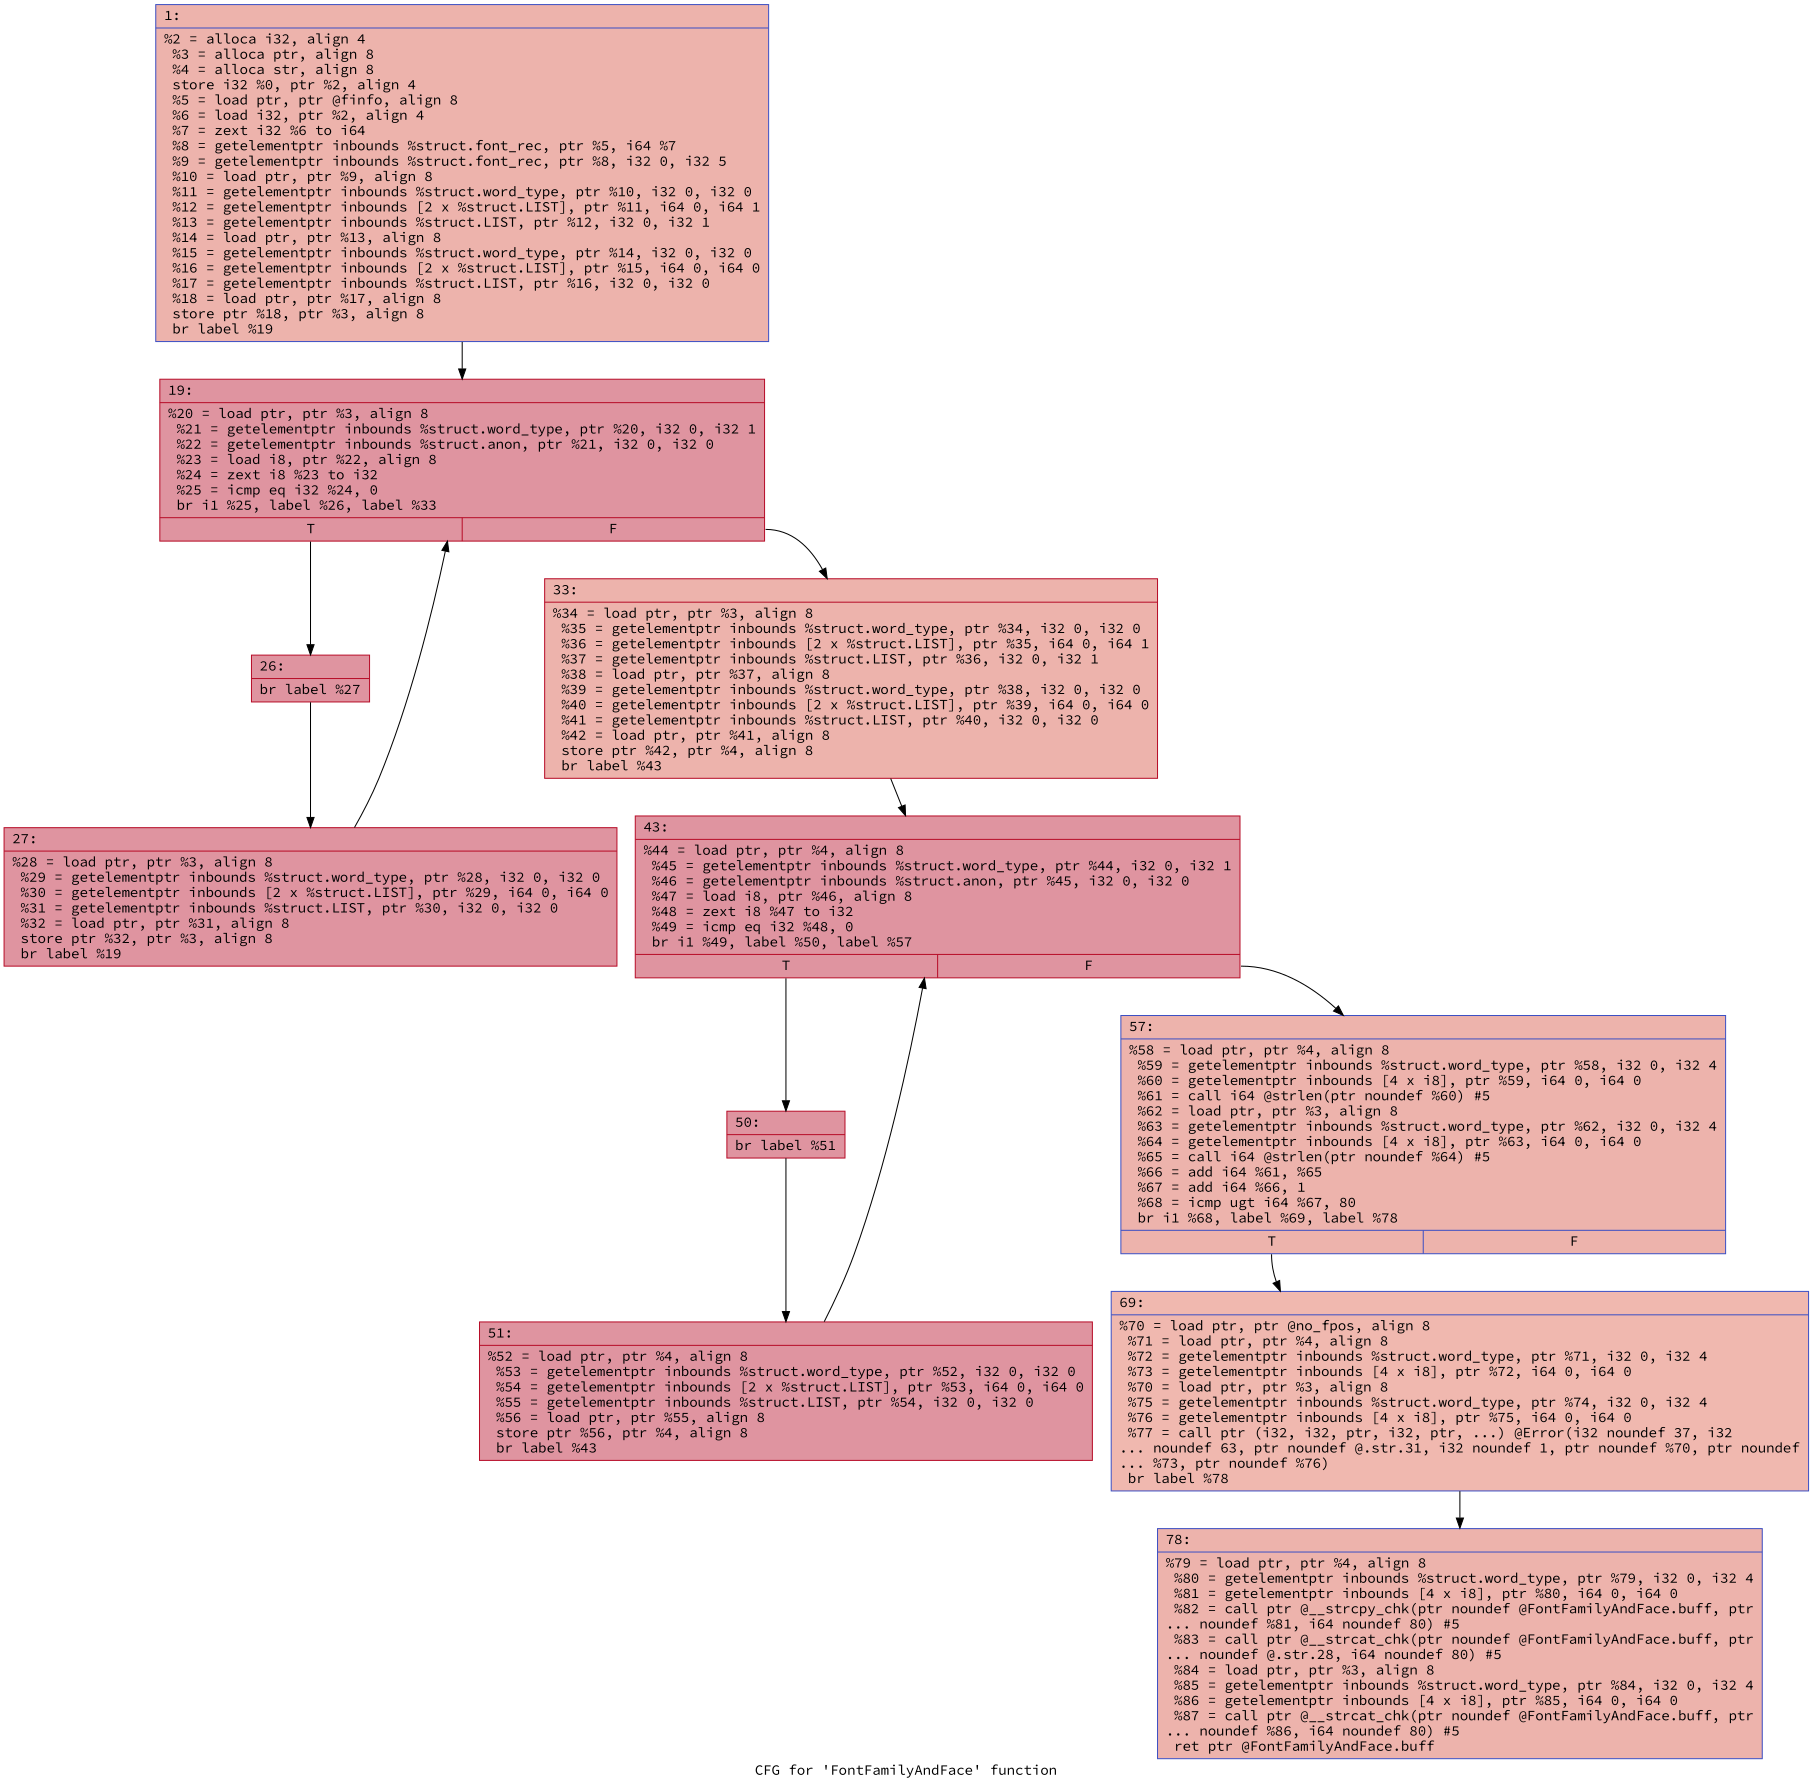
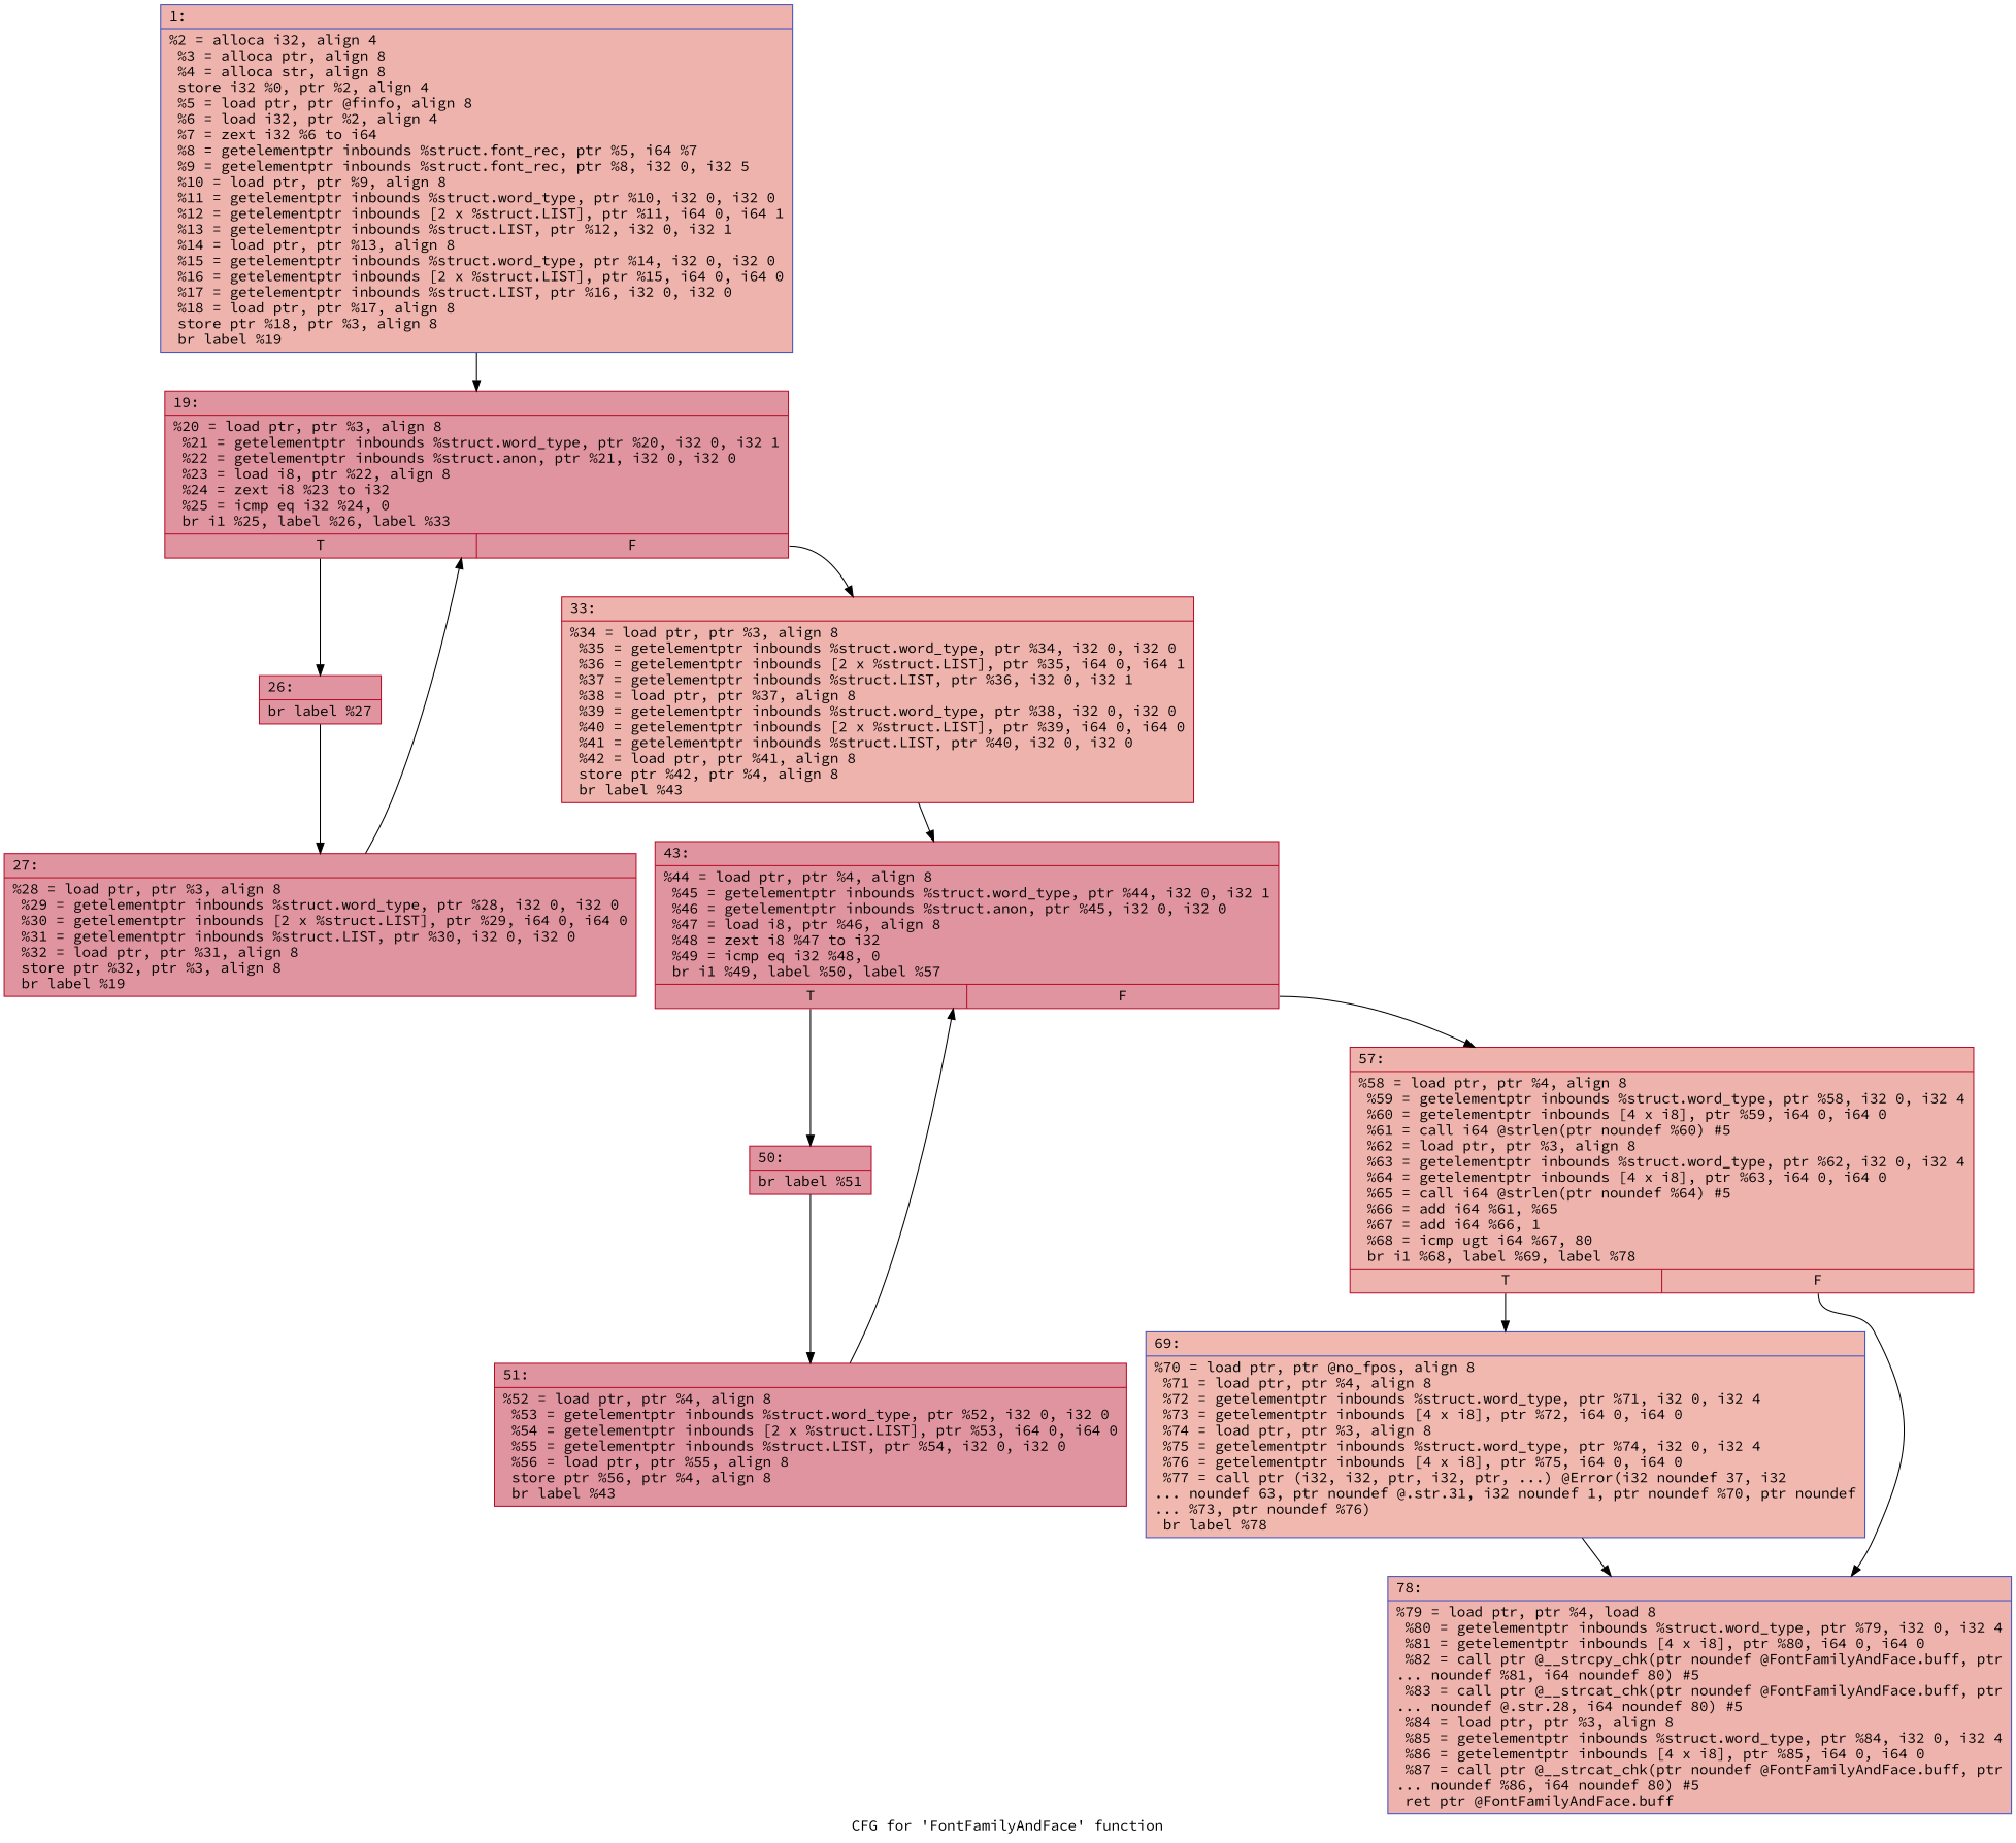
  digraph {
    fontname="Source Code Pro"
    label="CFG for 'FontFamilyAndFace' function"
    node [color="#b70d28ff" fillcolor="#b70d2870" fontname="Source Code Pro" shape=record style=filled]
    edge [fontname="Source Code Pro"]
    n1 [color="#3d50c3ff" fillcolor="#d6524470" label="{1:\l|  %2 = alloca i32, align 4\l  %3 = alloca ptr, align 8\l  %4 = alloca str, align 8\l  store i32 %0, ptr %2, align 4\l  %5 = load ptr, ptr @finfo, align 8\l  %6 = load i32, ptr %2, align 4\l  %7 = zext i32 %6 to i64\l  %8 = getelementptr inbounds %struct.font_rec, ptr %5, i64 %7\l  %9 = getelementptr inbounds %struct.font_rec, ptr %8, i32 0, i32 5\l  %10 = load ptr, ptr %9, align 8\l  %11 = getelementptr inbounds %struct.word_type, ptr %10, i32 0, i32 0\l  %12 = getelementptr inbounds [2 x %struct.LIST], ptr %11, i64 0, i64 1\l  %13 = getelementptr inbounds %struct.LIST, ptr %12, i32 0, i32 1\l  %14 = load ptr, ptr %13, align 8\l  %15 = getelementptr inbounds %struct.word_type, ptr %14, i32 0, i32 0\l  %16 = getelementptr inbounds [2 x %struct.LIST], ptr %15, i64 0, i64 0\l  %17 = getelementptr inbounds %struct.LIST, ptr %16, i32 0, i32 0\l  %18 = load ptr, ptr %17, align 8\l  store ptr %18, ptr %3, align 8\l  br label %19\l}"]
    n2 [label="{19:\l|  %20 = load ptr, ptr %3, align 8\l  %21 = getelementptr inbounds %struct.word_type, ptr %20, i32 0, i32 1\l  %22 = getelementptr inbounds %struct.anon, ptr %21, i32 0, i32 0\l  %23 = load i8, ptr %22, align 8\l  %24 = zext i8 %23 to i32\l  %25 = icmp eq i32 %24, 0\l  br i1 %25, label %26, label %33\l|{<s0>T|<s1>F}}"]
    n3 [label="{26:\l|  br label %27\l}"]
    n4 [fillcolor="#d6524470" label="{33:\l|  %34 = load ptr, ptr %3, align 8\l  %35 = getelementptr inbounds %struct.word_type, ptr %34, i32 0, i32 0\l  %36 = getelementptr inbounds [2 x %struct.LIST], ptr %35, i64 0, i64 1\l  %37 = getelementptr inbounds %struct.LIST, ptr %36, i32 0, i32 1\l  %38 = load ptr, ptr %37, align 8\l  %39 = getelementptr inbounds %struct.word_type, ptr %38, i32 0, i32 0\l  %40 = getelementptr inbounds [2 x %struct.LIST], ptr %39, i64 0, i64 0\l  %41 = getelementptr inbounds %struct.LIST, ptr %40, i32 0, i32 0\l  %42 = load ptr, ptr %41, align 8\l  store ptr %42, ptr %4, align 8\l  br label %43\l}"]
    n5 [label="{27:\l|  %28 = load ptr, ptr %3, align 8\l  %29 = getelementptr inbounds %struct.word_type, ptr %28, i32 0, i32 0\l  %30 = getelementptr inbounds [2 x %struct.LIST], ptr %29, i64 0, i64 0\l  %31 = getelementptr inbounds %struct.LIST, ptr %30, i32 0, i32 0\l  %32 = load ptr, ptr %31, align 8\l  store ptr %32, ptr %3, align 8\l  br label %19\l}"]
    n6 [label="{43:\l|  %44 = load ptr, ptr %4, align 8\l  %45 = getelementptr inbounds %struct.word_type, ptr %44, i32 0, i32 1\l  %46 = getelementptr inbounds %struct.anon, ptr %45, i32 0, i32 0\l  %47 = load i8, ptr %46, align 8\l  %48 = zext i8 %47 to i32\l  %49 = icmp eq i32 %48, 0\l  br i1 %49, label %50, label %57\l|{<s0>T|<s1>F}}"]
    n7 [label="{50:\l|  br label %51\l}"]
-   n8 [color="#3d50c3ff" fillcolor="#d6524470" label="{57:\l|  %58 = load ptr, ptr %4, align 8\l  %59 = getelementptr inbounds %struct.word_type, ptr %58, i32 0, i32 4\l  %60 = getelementptr inbounds [4 x i8], ptr %59, i64 0, i64 0\l  %61 = call i64 @strlen(ptr noundef %60) #5\l  %62 = load ptr, ptr %3, align 8\l  %63 = getelementptr inbounds %struct.word_type, ptr %62, i32 0, i32 4\l  %64 = getelementptr inbounds [4 x i8], ptr %63, i64 0, i64 0\l  %65 = call i64 @strlen(ptr noundef %64) #5\l  %66 = add i64 %61, %65\l  %67 = add i64 %66, 1\l  %68 = icmp ugt i64 %67, 80\l  br i1 %68, label %69, label %78\l|{<s0>T|<s1>F}}"]
+   n8 [fillcolor="#d6524470" label="{57:\l|  %58 = load ptr, ptr %4, align 8\l  %59 = getelementptr inbounds %struct.word_type, ptr %58, i32 0, i32 4\l  %60 = getelementptr inbounds [4 x i8], ptr %59, i64 0, i64 0\l  %61 = call i64 @strlen(ptr noundef %60) #5\l  %62 = load ptr, ptr %3, align 8\l  %63 = getelementptr inbounds %struct.word_type, ptr %62, i32 0, i32 4\l  %64 = getelementptr inbounds [4 x i8], ptr %63, i64 0, i64 0\l  %65 = call i64 @strlen(ptr noundef %64) #5\l  %66 = add i64 %61, %65\l  %67 = add i64 %66, 1\l  %68 = icmp ugt i64 %67, 80\l  br i1 %68, label %69, label %78\l|{<s0>T|<s1>F}}"]
    n9 [label="{51:\l|  %52 = load ptr, ptr %4, align 8\l  %53 = getelementptr inbounds %struct.word_type, ptr %52, i32 0, i32 0\l  %54 = getelementptr inbounds [2 x %struct.LIST], ptr %53, i64 0, i64 0\l  %55 = getelementptr inbounds %struct.LIST, ptr %54, i32 0, i32 0\l  %56 = load ptr, ptr %55, align 8\l  store ptr %56, ptr %4, align 8\l  br label %43\l}"]
-   n10 [color="#3d50c3ff" fillcolor="#dc5d4a70" label="{69:\l|  %70 = load ptr, ptr @no_fpos, align 8\l  %71 = load ptr, ptr %4, align 8\l  %72 = getelementptr inbounds %struct.word_type, ptr %71, i32 0, i32 4\l  %73 = getelementptr inbounds [4 x i8], ptr %72, i64 0, i64 0\l  %70 = load ptr, ptr %3, align 8\l  %75 = getelementptr inbounds %struct.word_type, ptr %74, i32 0, i32 4\l  %76 = getelementptr inbounds [4 x i8], ptr %75, i64 0, i64 0\l  %77 = call ptr (i32, i32, ptr, i32, ptr, ...) @Error(i32 noundef 37, i32\l... noundef 63, ptr noundef @.str.31, i32 noundef 1, ptr noundef %70, ptr noundef\l... %73, ptr noundef %76)\l  br label %78\l}"]
-   n11 [color="#3d50c3ff" fillcolor="#d6524470" label="{78:\l|  %79 = load ptr, ptr %4, align 8\l  %80 = getelementptr inbounds %struct.word_type, ptr %79, i32 0, i32 4\l  %81 = getelementptr inbounds [4 x i8], ptr %80, i64 0, i64 0\l  %82 = call ptr @__strcpy_chk(ptr noundef @FontFamilyAndFace.buff, ptr\l... noundef %81, i64 noundef 80) #5\l  %83 = call ptr @__strcat_chk(ptr noundef @FontFamilyAndFace.buff, ptr\l... noundef @.str.28, i64 noundef 80) #5\l  %84 = load ptr, ptr %3, align 8\l  %85 = getelementptr inbounds %struct.word_type, ptr %84, i32 0, i32 4\l  %86 = getelementptr inbounds [4 x i8], ptr %85, i64 0, i64 0\l  %87 = call ptr @__strcat_chk(ptr noundef @FontFamilyAndFace.buff, ptr\l... noundef %86, i64 noundef 80) #5\l  ret ptr @FontFamilyAndFace.buff\l}"]
+   n10 [color="#3d50c3ff" fillcolor="#dc5d4a70" label="{69:\l|  %70 = load ptr, ptr @no_fpos, align 8\l  %71 = load ptr, ptr %4, align 8\l  %72 = getelementptr inbounds %struct.word_type, ptr %71, i32 0, i32 4\l  %73 = getelementptr inbounds [4 x i8], ptr %72, i64 0, i64 0\l  %74 = load ptr, ptr %3, align 8\l  %75 = getelementptr inbounds %struct.word_type, ptr %74, i32 0, i32 4\l  %76 = getelementptr inbounds [4 x i8], ptr %75, i64 0, i64 0\l  %77 = call ptr (i32, i32, ptr, i32, ptr, ...) @Error(i32 noundef 37, i32\l... noundef 63, ptr noundef @.str.31, i32 noundef 1, ptr noundef %70, ptr noundef\l... %73, ptr noundef %76)\l  br label %78\l}"]
+   n11 [color="#3d50c3ff" fillcolor="#d6524470" label="{78:\l|  %79 = load ptr, ptr %4, load 8\l  %80 = getelementptr inbounds %struct.word_type, ptr %79, i32 0, i32 4\l  %81 = getelementptr inbounds [4 x i8], ptr %80, i64 0, i64 0\l  %82 = call ptr @__strcpy_chk(ptr noundef @FontFamilyAndFace.buff, ptr\l... noundef %81, i64 noundef 80) #5\l  %83 = call ptr @__strcat_chk(ptr noundef @FontFamilyAndFace.buff, ptr\l... noundef @.str.28, i64 noundef 80) #5\l  %84 = load ptr, ptr %3, align 8\l  %85 = getelementptr inbounds %struct.word_type, ptr %84, i32 0, i32 4\l  %86 = getelementptr inbounds [4 x i8], ptr %85, i64 0, i64 0\l  %87 = call ptr @__strcat_chk(ptr noundef @FontFamilyAndFace.buff, ptr\l... noundef %86, i64 noundef 80) #5\l  ret ptr @FontFamilyAndFace.buff\l}"]
    n1 -> n2
    n2 -> n3 [tailport=s0]
    n2 -> n4 [tailport=s1]
    n3 -> n5
    n4 -> n6
    n5 -> n2
    n6 -> n7 [tailport=s0]
    n6 -> n8 [tailport=s1]
    n7 -> n9
    n8 -> n10 [tailport=s0]
+   n8 -> n11 [tailport=s1]
    n9 -> n6
    n10 -> n11
  }
